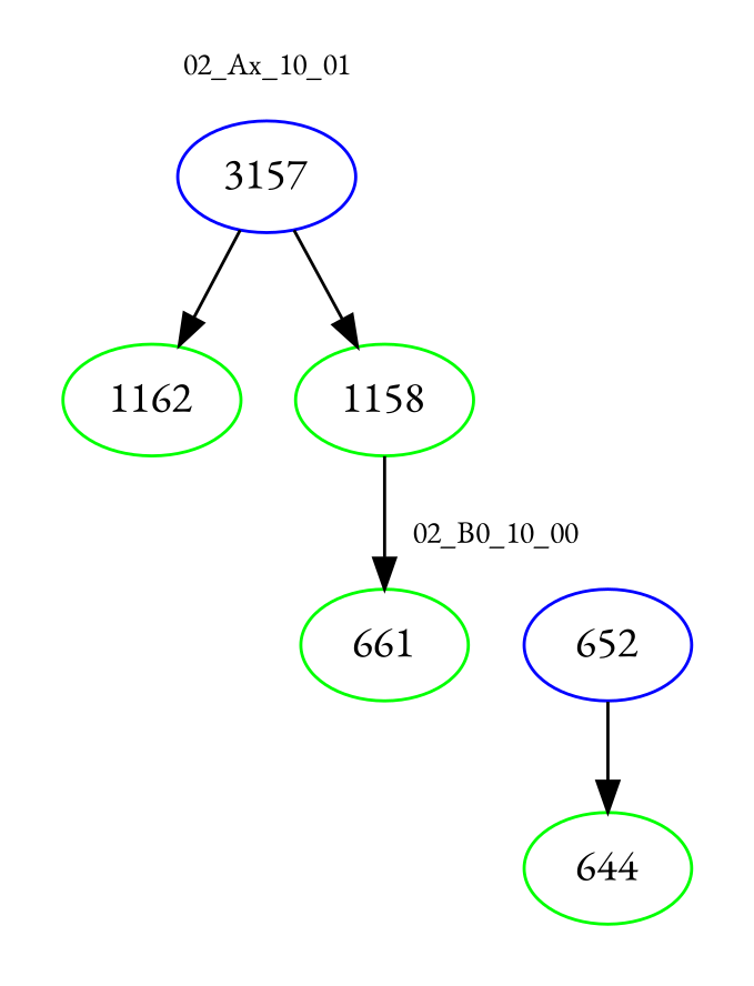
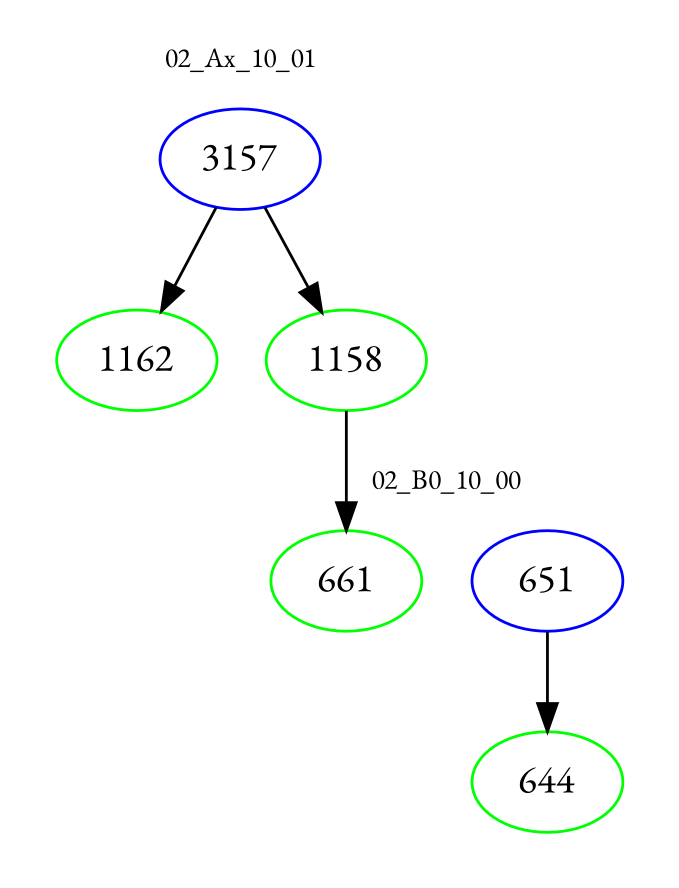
  digraph {
    fontname="EB Garamond"
    node [color=green fontname="EB Garamond"]
    edge [color=black fontname="EB Garamond"]
    n1 [color=blue label=3157]
    n2 [label=1162]
    n3 [label=1158]
-   n4 [color=blue label=652]
+   n4 [color=blue label=651]
    n5 [label=644]
    n6 [label=661]
    subgraph cluster_1 {
      color=white
      fontsize=10
      label="02_Ax_10_01"
      n1
      n2
      n3
    }
    subgraph cluster_2 {
      color=white
      fontsize=10
      label="02_B0_10_00"
      n4
      n5
      n6
    }
    n1 -> n2
    n1 -> n3
    n3 -> n6
    n4 -> n5
  }
